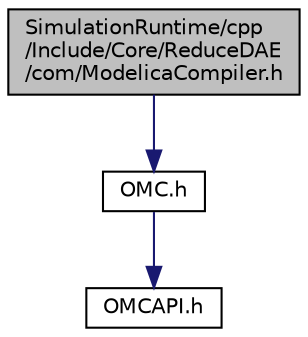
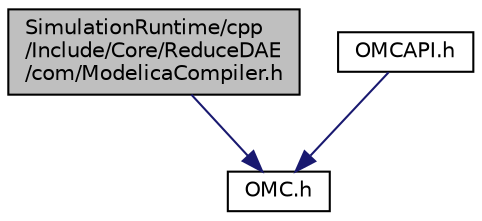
  digraph {
    node [color=black fillcolor=white fontname=Helvetica fontsize=10 shape=record style=filled]
    edge [color=midnightblue fontname=Helvetica fontsize=10 labelfontname=Helvetica labelfontsize=10 style=solid]
    n1 [fillcolor=grey75 fontcolor=black height=0.2 label="SimulationRuntime/cpp\l/Include/Core/ReduceDAE\l/com/ModelicaCompiler.h" width=0.4]
    n2 [height=0.2 label="OMC.h" width=0.4]
    n3 [height=0.2 label="OMCAPI.h" width=0.4]
    n1 -> n2
-   n2 -> n3
+   n3 -> n2
  }
